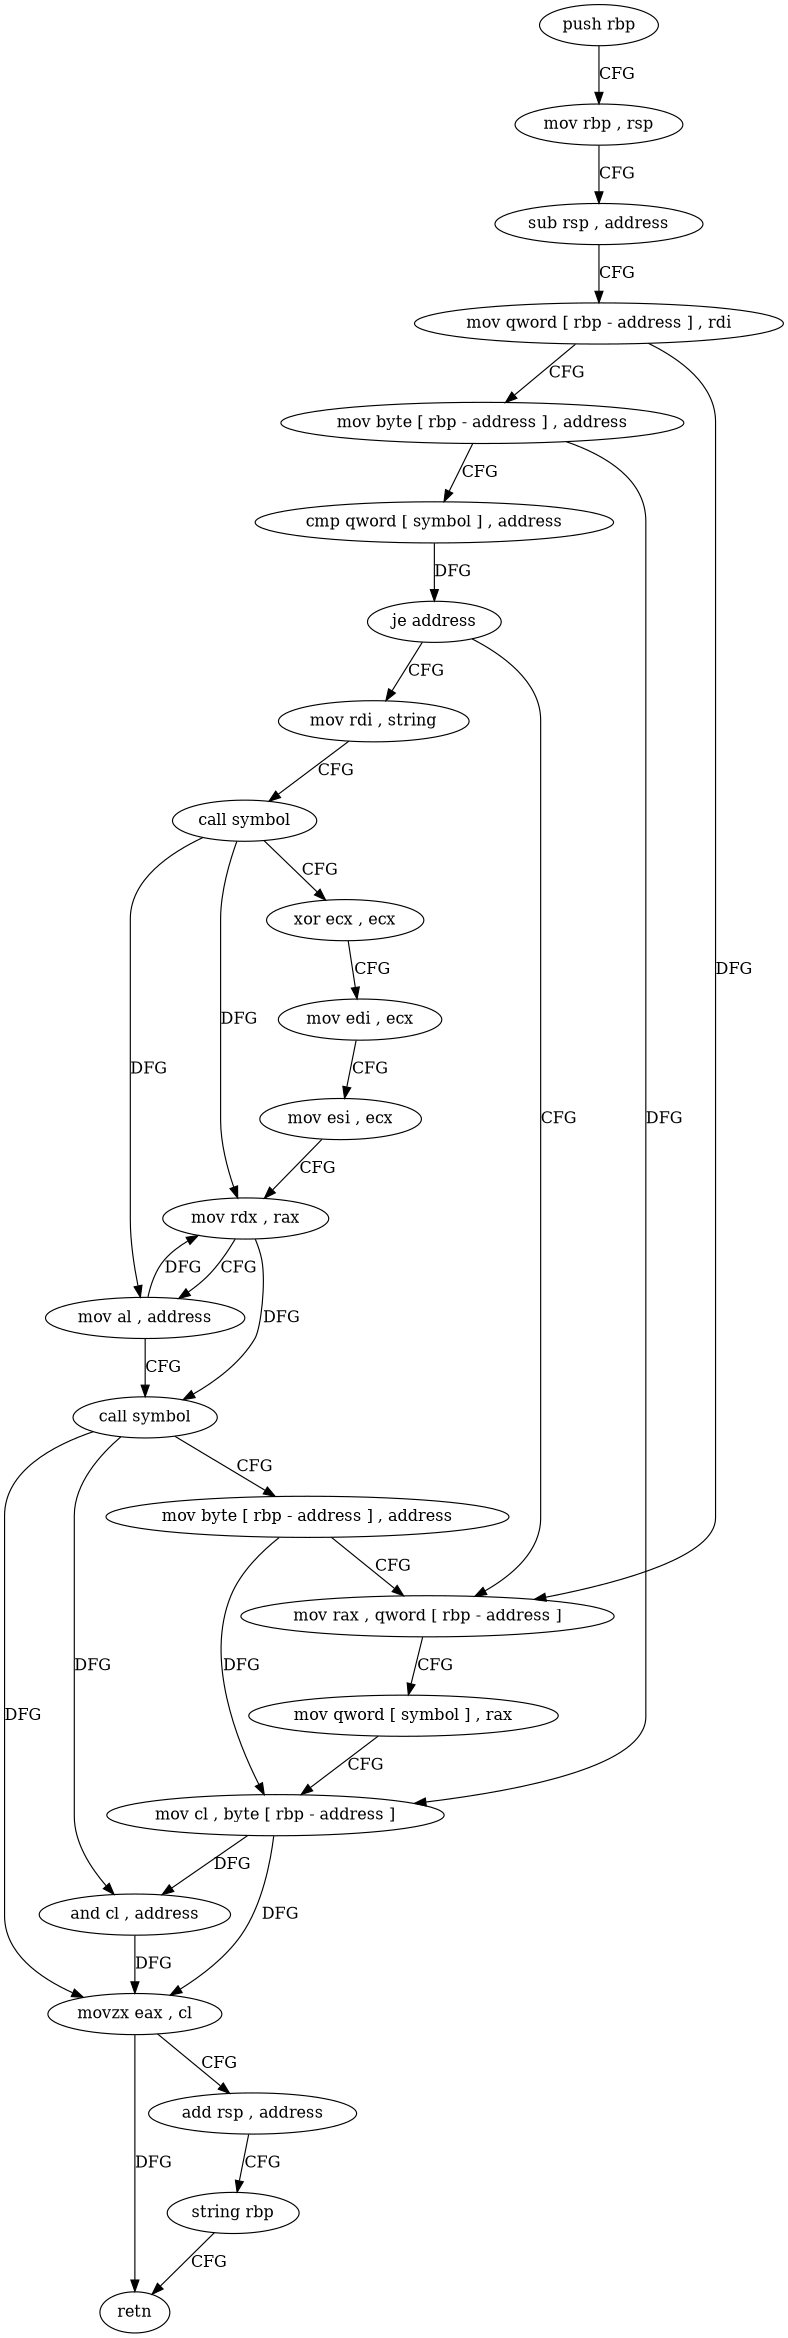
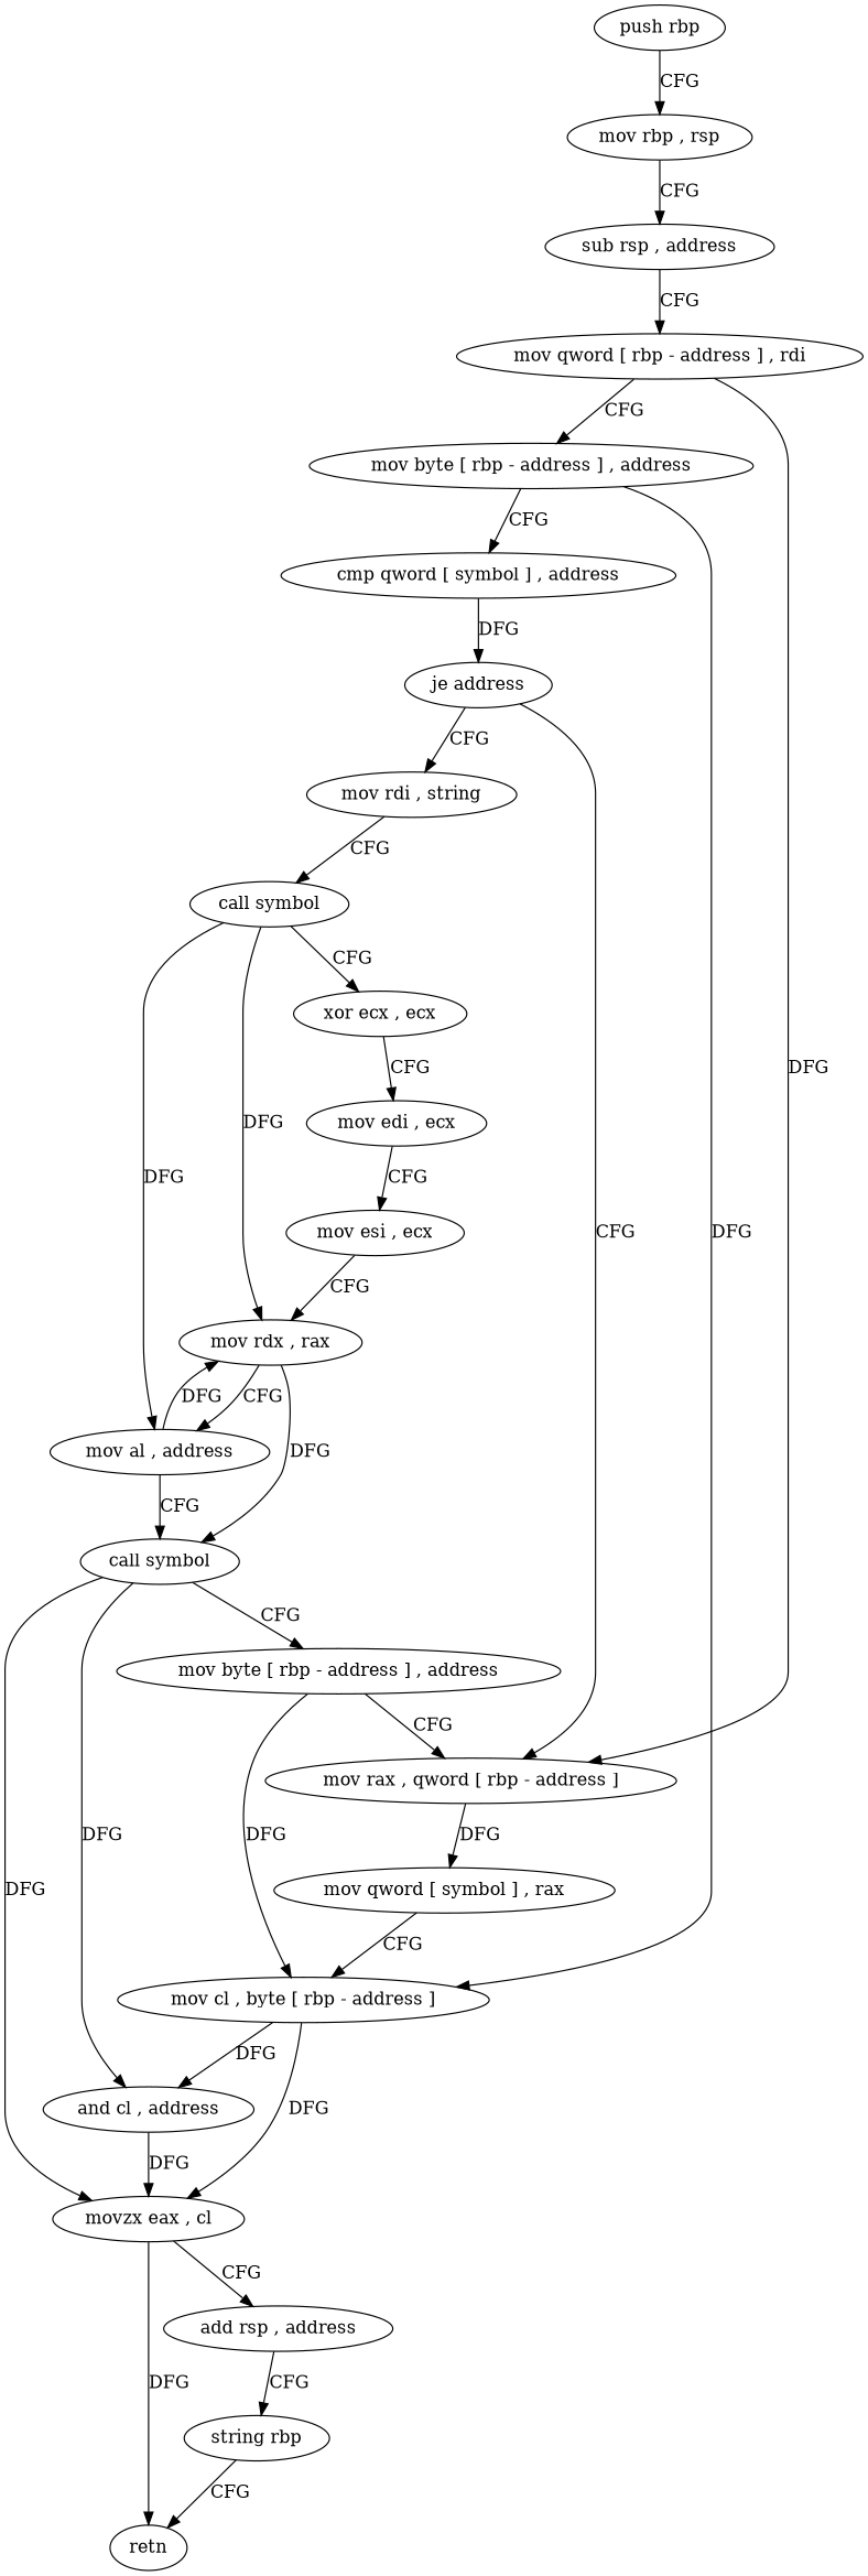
  digraph {
    n1 [label="push rbp"]
    n2 [label="mov rbp , rsp"]
    n3 [label="sub rsp , address"]
    n4 [label="mov qword [ rbp - address ] , rdi"]
    n5 [label="mov byte [ rbp - address ] , address"]
    n6 [label="mov rax , qword [ rbp - address ]"]
    n7 [label="cmp qword [ symbol ] , address"]
    n8 [label="mov cl , byte [ rbp - address ]"]
    n9 [label="mov qword [ symbol ] , rax"]
    n10 [label="je address"]
    n11 [label="and cl , address"]
    n12 [label="movzx eax , cl"]
    n13 [label="mov rdi , string"]
    n14 [label="call symbol"]
    n15 [label="xor ecx , ecx"]
    n16 [label="mov rdx , rax"]
    n17 [label="mov al , address"]
    n18 [label="add rsp , address"]
    n19 [label=retn]
    n20 [label="string rbp"]
    n21 [label="mov edi , ecx"]
    n22 [label="call symbol"]
    n23 [label="mov esi , ecx"]
    n24 [label="mov byte [ rbp - address ] , address"]
    n1 -> n2 [label=CFG]
    n2 -> n3 [label=CFG]
    n3 -> n4 [label=CFG]
    n4 -> n5 [label=CFG]
    n4 -> n6 [label=DFG]
    n5 -> n7 [label=CFG]
    n5 -> n8 [label=DFG]
-   n6 -> n9 [label=CFG]
+   n6 -> n9 [label=DFG]
    n7 -> n10 [label=DFG]
    n8 -> n11 [label=DFG]
    n8 -> n12 [label=DFG]
    n9 -> n8 [label=CFG]
    n10 -> n6 [label=CFG]
    n10 -> n13 [label=CFG]
    n11 -> n12 [label=DFG]
    n12 -> n18 [label=CFG]
    n12 -> n19 [label=DFG]
    n13 -> n14 [label=CFG]
    n14 -> n15 [label=CFG]
    n14 -> n16 [label=DFG]
    n14 -> n17 [label=DFG]
    n15 -> n21 [label=CFG]
    n16 -> n17 [label=CFG]
    n16 -> n22 [label=DFG]
    n17 -> n16 [label=DFG]
    n17 -> n22 [label=CFG]
    n18 -> n20 [label=CFG]
    n20 -> n19 [label=CFG]
    n21 -> n23 [label=CFG]
    n22 -> n11 [label=DFG]
    n22 -> n12 [label=DFG]
    n22 -> n24 [label=CFG]
    n23 -> n16 [label=CFG]
    n24 -> n6 [label=CFG]
    n24 -> n8 [label=DFG]
  }
